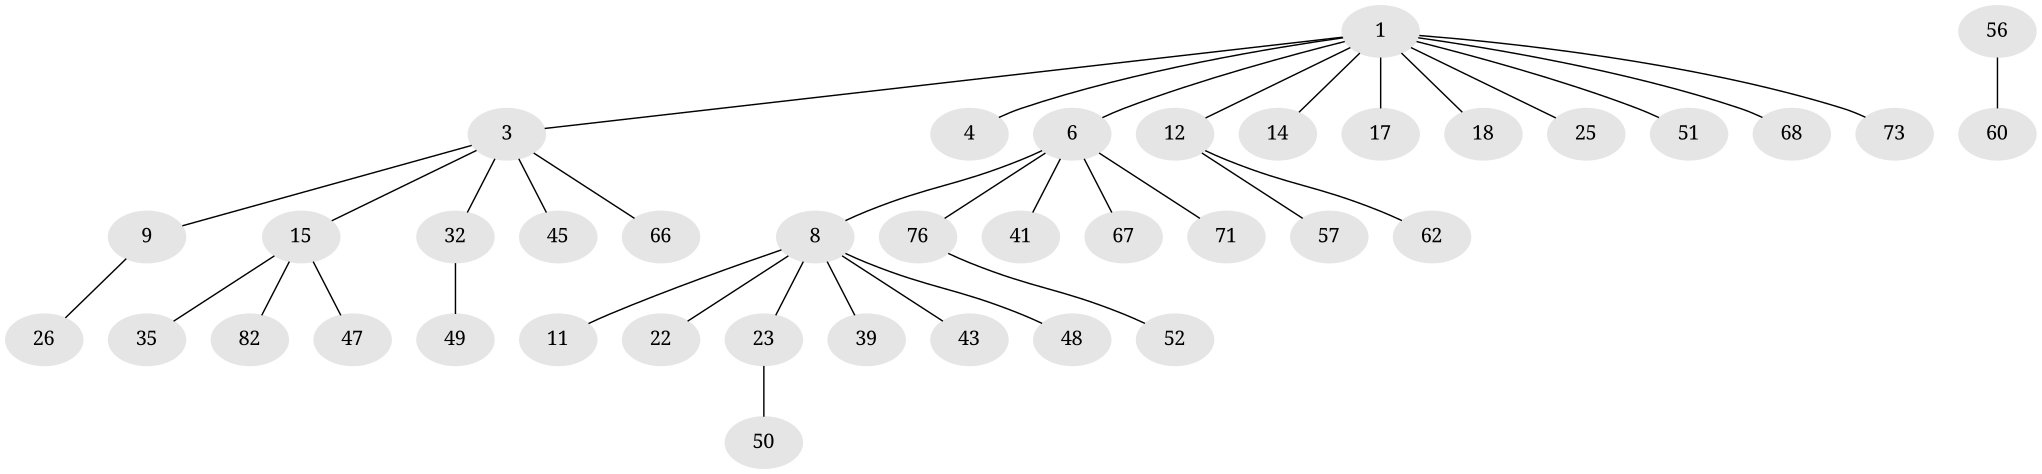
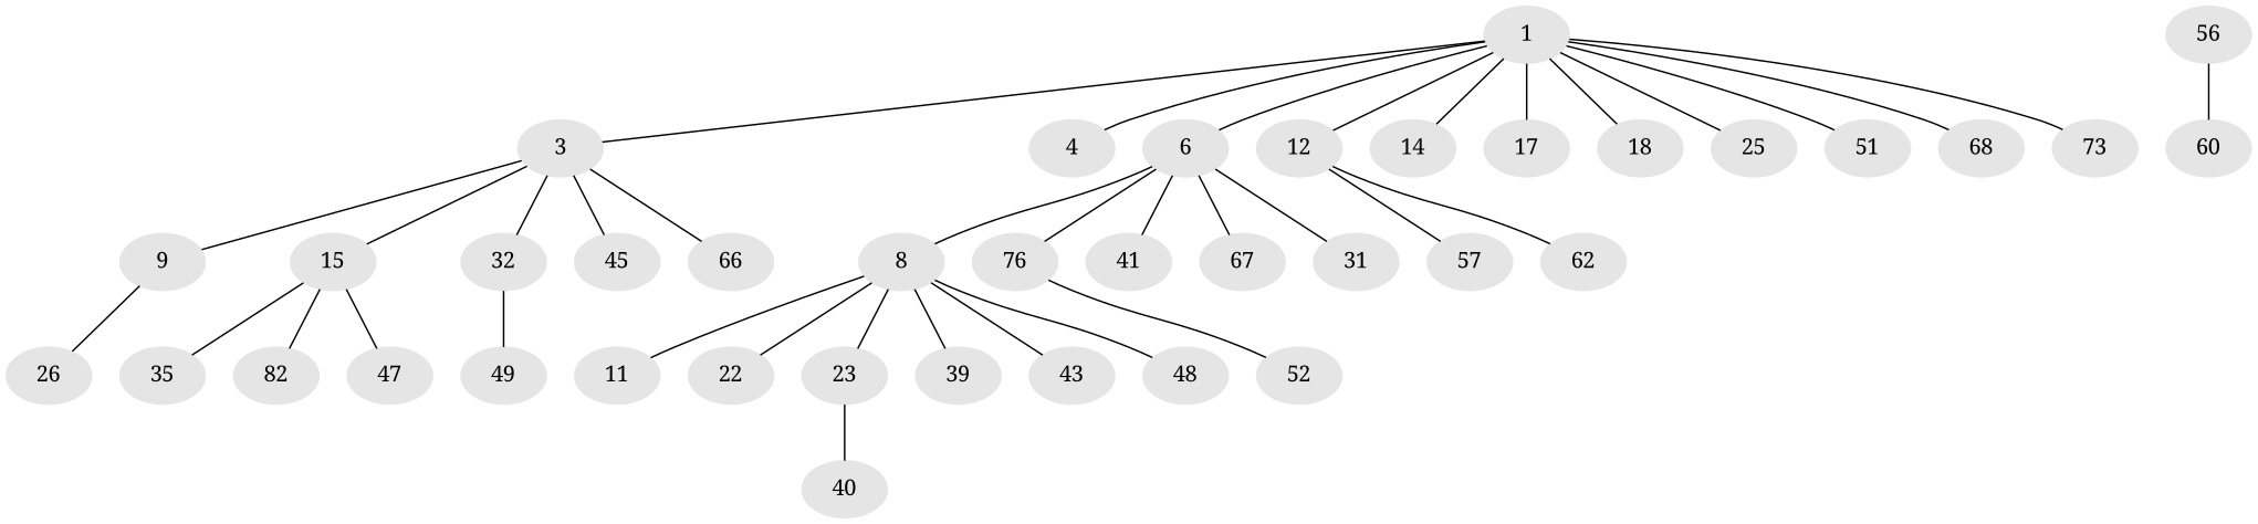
  graph {
    fontname="Noto Serif"
    node [color=gray90 fontname="Noto Serif" style=filled]
    edge [fontname="Noto Serif"]
    1 [super="+2+7"]
    3 [super="+5+31+13"]
    4 [super="+30"]
    6 [super="+20"]
    12 [super="+50"]
    14
    17 [super="+24"]
    18 [super="+69"]
    25
    51 [super="+61"]
    68 [super="+74"]
    73 [super="+75+76"]
    9 [super="+16+70"]
    15 [super="+38+34"]
    32 [super="+33"]
    45
    n17 [label=66]
    8 [super="+10+19"]
    n19 [label=76 super="+46"]
    41
    67
-   71 [super="+79"]
+   71 [super="+79" label=31]
    57
    62
    26
    35 [super="+64"]
    n27 [label=82]
    47 [super="+55"]
    49 [super="+53"]
    11 [super="+21"]
    22
    23 [super="+29"]
    39
    43
    48
    52 [super="+59"]
-   40 [super="+58" label=50]
+   40 [super="+58"]
    56
    60
    1 -- 3
    1 -- 4
    1 -- 6
    1 -- 12
    1 -- 14
    1 -- 17
    1 -- 18
    1 -- 25
    1 -- 51
    1 -- 68
    1 -- 73
    3 -- 9
    3 -- 15
    3 -- 32
    3 -- 45
    3 -- n17
    6 -- 8
    6 -- n19
    6 -- 41
    6 -- 67
    6 -- 71
    12 -- 57
    12 -- 62
    9 -- 26
    15 -- 35
    15 -- n27
    15 -- 47
    32 -- 49
    8 -- 11
    8 -- 22
    8 -- 23
    8 -- 39
    8 -- 43
    8 -- 48
    n19 -- 52
    23 -- 40
    56 -- 60
  }
